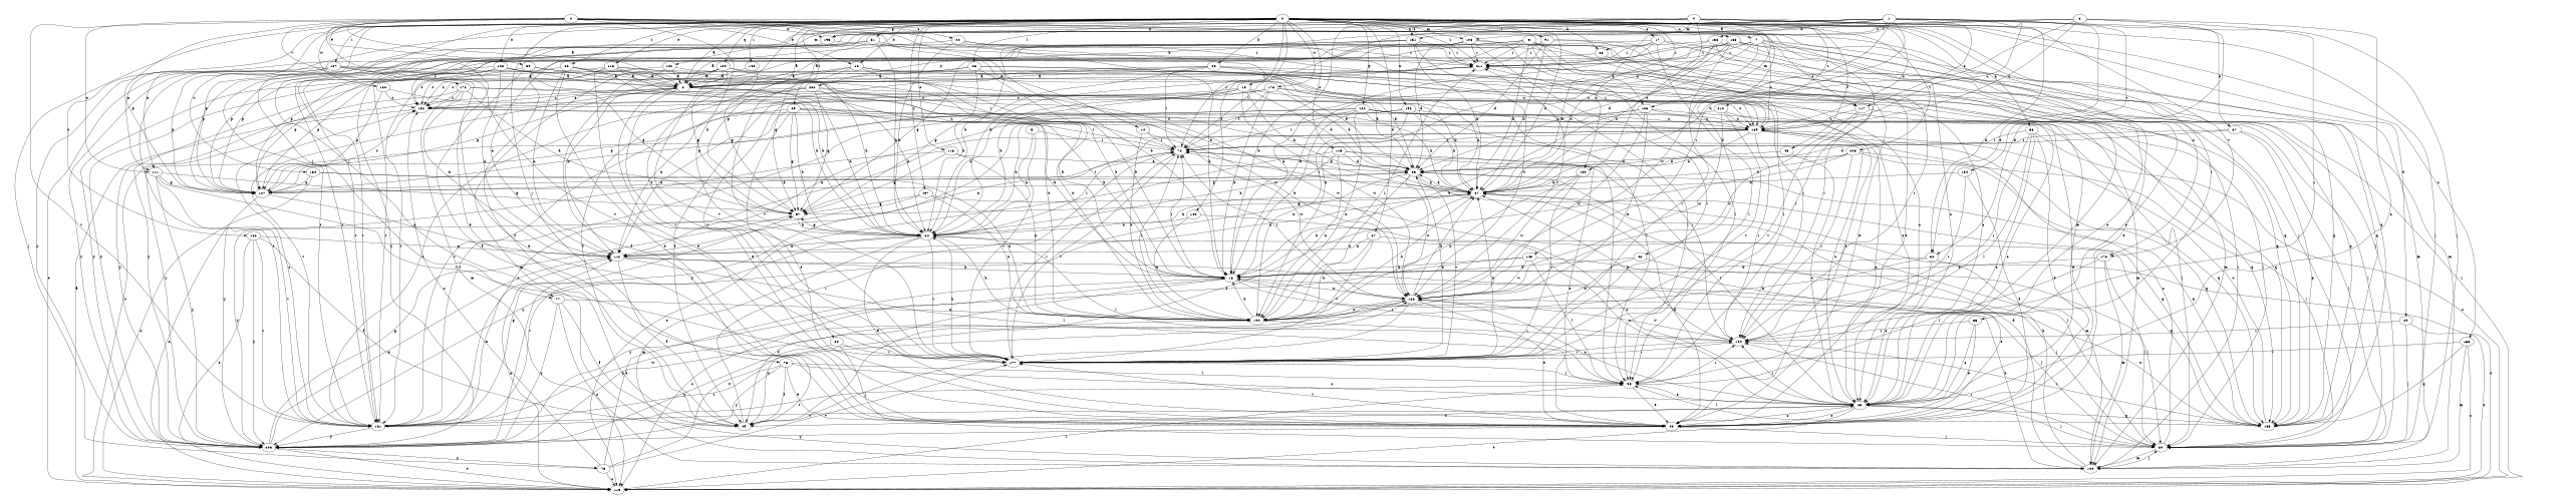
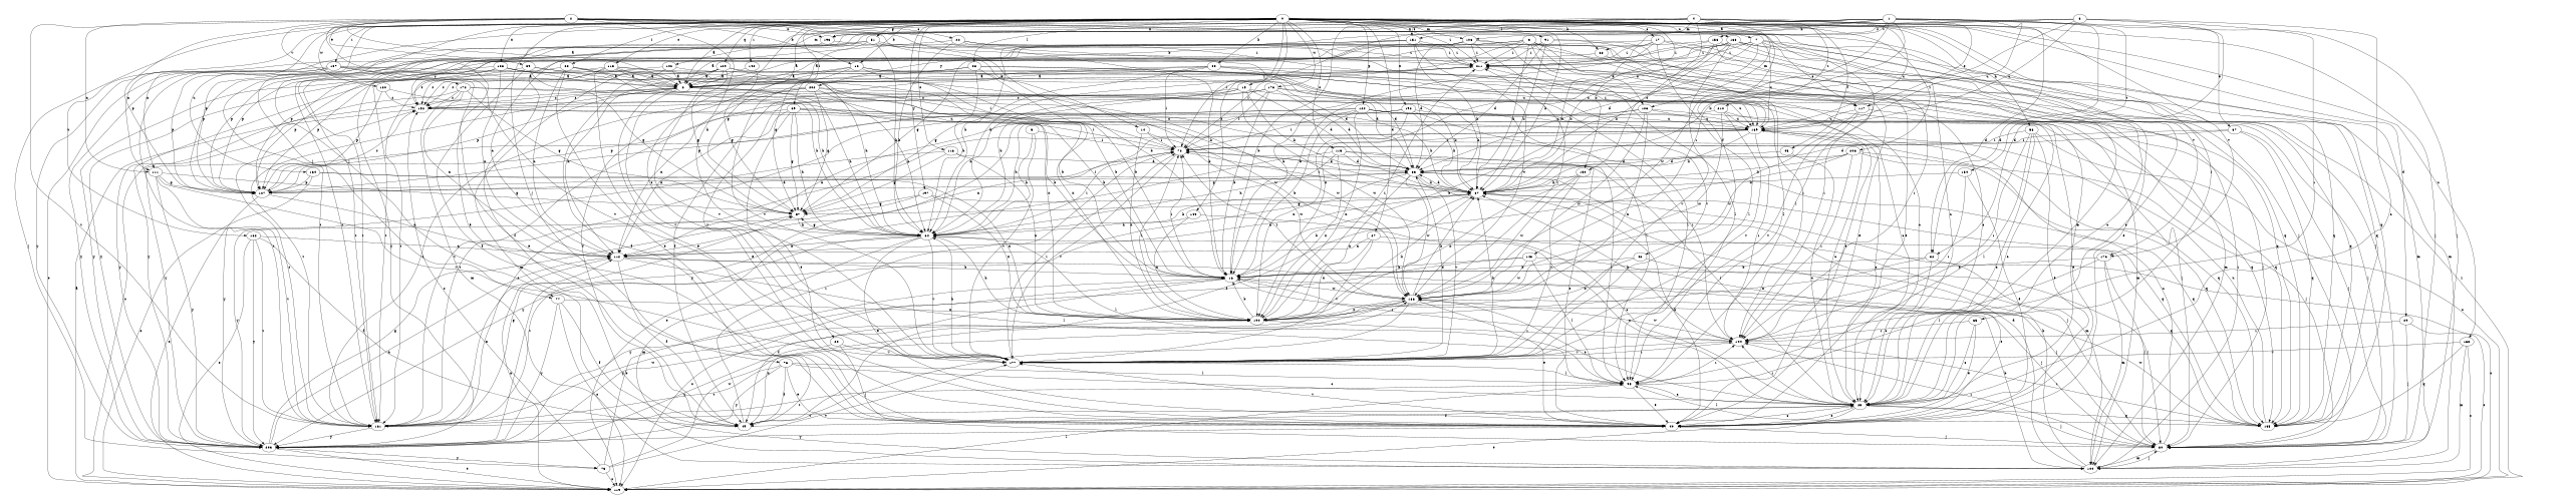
  strict digraph {
    0
    7
    8
    12
    17
    20
    27
    29
    45
    48
    51
    57
    58
    63
    65
    68
    69
    72
    73
    76
    77
    83
    87
    88
    91
    n26 [label=106]
    111
    113
    115
    116
    124
    129
    135
    137
    142
    149
    150
    162
    163
    164
    168
    178
    180
    188
    192
    197
    206
    210
    211
    117
    127
    169
    16
    25
    33
    104
    64
    80
    161
    40
    177
    152
    49
    95
    112
    203
    194
    144
    119
    186
    1
    32
    37
    143
    154
    156
    193
    2
    14
    15
    22
    39
    172
    176
    3
    202
    103
    4
    102
    151
    5
    6
    0 -> 7 [label=a]
    0 -> 8 [label=a]
    0 -> 12 [label=b]
    0 -> 17 [label=c]
    0 -> 20 [label=c]
    0 -> 27 [label=d]
    0 -> 29 [label=d]
    0 -> 45 [label=f]
    0 -> 48 [label=f]
    0 -> 51 [label=g]
    0 -> 57 [label=g]
    0 -> 58 [label=h]
    0 -> 63 [label=h]
    0 -> 65 [label=i]
    0 -> 68 [label=i]
    0 -> 69 [label=i]
    0 -> 72 [label=i]
    0 -> 73 [label=j]
    0 -> 76 [label=j]
    0 -> 77 [label=j]
    0 -> 83 [label=k]
    0 -> 87 [label=k]
    0 -> 88 [label=l]
    0 -> 91 [label=l]
    0 -> n26 [label=m]
    0 -> 111 [label=n]
    0 -> 113 [label=o]
    0 -> 115 [label=o]
    0 -> 116 [label=o]
    0 -> 124 [label=p]
    0 -> 129 [label=q]
    0 -> 135 [label=q]
    0 -> 137 [label=r]
    0 -> 142 [label=r]
    0 -> 149 [label=s]
    0 -> 150 [label=s]
    0 -> 162 [label=u]
    0 -> 163 [label=u]
    0 -> 164 [label=u]
    0 -> 168 [label=u]
    0 -> 178 [label=w]
    0 -> 180 [label=w]
    0 -> 188 [label=x]
    0 -> 192 [label=x]
    0 -> 197 [label=y]
    0 -> 206 [label=z]
    0 -> 210 [label=z]
    0 -> 211 [label=z]
    7 -> 211 [label=z]
    7 -> 117 [label=o]
    7 -> 127 [label=p]
    7 -> 169 [label=u]
    7 -> 16 [label=b]
    7 -> 25 [label=c]
    7 -> 33 [label=d]
    7 -> 104 [label=m]
    8 -> 211 [label=z]
    8 -> 127 [label=p]
    8 -> 16 [label=b]
    8 -> 64 [label=h]
    8 -> 80 [label=j]
    8 -> 161 [label=t]
    8 -> 40 [label=e]
    8 -> 177 [label=v]
    8 -> 152 [label=s]
    12 -> 8 [label=a]
    12 -> 16 [label=b]
    12 -> 25 [label=c]
    12 -> 33 [label=d]
    12 -> 177 [label=v]
    12 -> 49 [label=f]
    17 -> 87 [label=k]
    17 -> 135 [label=q]
    17 -> 211 [label=z]
    17 -> 16 [label=b]
    17 -> 104 [label=m]
    17 -> 95 [label=l]
    17 -> 112 [label=n]
    20 -> 80 [label=j]
    20 -> 177 [label=v]
    20 -> 203 [label=y]
    27 -> 135 [label=q]
    27 -> 177 [label=v]
    27 -> 112 [label=n]
    27 -> 194 [label=x]
    29 -> 80 [label=j]
    29 -> 144 [label=r]
    29 -> 119 [label=o]
    45 -> 25 [label=c]
    45 -> 33 [label=d]
    48 -> 16 [label=b]
    48 -> 80 [label=j]
    48 -> 194 [label=x]
    51 -> 57 [label=g]
    51 -> 211 [label=z]
    51 -> 127 [label=p]
    51 -> 16 [label=b]
    51 -> 64 [label=h]
    51 -> 203 [label=y]
    57 -> 64 [label=h]
    58 -> 72 [label=i]
    58 -> 25 [label=c]
    58 -> 40 [label=e]
    58 -> 95 [label=l]
    58 -> 144 [label=r]
    58 -> 119 [label=o]
    63 -> 57 [label=g]
    63 -> 95 [label=l]
    65 -> 25 [label=c]
    65 -> 40 [label=e]
    65 -> 144 [label=r]
    68 -> 8 [label=a]
    68 -> 33 [label=d]
    68 -> 64 [label=h]
    68 -> 40 [label=e]
    68 -> 112 [label=n]
    68 -> 203 [label=y]
    69 -> 57 [label=g]
    69 -> 72 [label=i]
    69 -> 169 [label=u]
    69 -> 64 [label=h]
    69 -> 80 [label=j]
    69 -> 40 [label=e]
    69 -> 112 [label=n]
    69 -> 203 [label=y]
    72 -> 33 [label=d]
    72 -> 177 [label=v]
    73 -> 16 [label=b]
    73 -> 177 [label=v]
    73 -> 152 [label=s]
    73 -> 119 [label=o]
    73 -> 186 [label=w]
    76 -> 25 [label=c]
    76 -> 161 [label=t]
    76 -> 40 [label=e]
    76 -> 49 [label=f]
    76 -> 95 [label=l]
    76 -> 203 [label=y]
    77 -> 49 [label=f]
    77 -> 203 [label=y]
    77 -> 194 [label=x]
    77 -> 119 [label=o]
    83 -> 8 [label=a]
    83 -> 57 [label=g]
    83 -> 72 [label=i]
    83 -> 135 [label=q]
    83 -> 33 [label=d]
    83 -> 104 [label=m]
    83 -> 49 [label=f]
    87 -> 57 [label=g]
    87 -> 72 [label=i]
    87 -> 16 [label=b]
    87 -> 33 [label=d]
    87 -> 104 [label=m]
    87 -> 112 [label=n]
    88 -> 8 [label=a]
    88 -> 169 [label=u]
    88 -> 64 [label=h]
    88 -> 40 [label=e]
    88 -> 152 [label=s]
    88 -> 194 [label=x]
    91 -> 87 [label=k]
    91 -> 211 [label=z]
    91 -> 25 [label=c]
    91 -> 33 [label=d]
    91 -> 40 [label=e]
    91 -> 49 [label=f]
    n26 -> 211 [label=z]
    n26 -> 127 [label=p]
    n26 -> 25 [label=c]
    n26 -> 33 [label=d]
    n26 -> 161 [label=t]
    n26 -> 177 [label=v]
    n26 -> 95 [label=l]
    111 -> 57 [label=g]
    111 -> 127 [label=p]
    111 -> 161 [label=t]
    111 -> 177 [label=v]
    111 -> 203 [label=y]
    113 -> 8 [label=a]
    113 -> 127 [label=p]
    113 -> 169 [label=u]
    113 -> 16 [label=b]
    113 -> 64 [label=h]
    113 -> 40 [label=e]
    113 -> 152 [label=s]
    115 -> 33 [label=d]
    115 -> 64 [label=h]
    115 -> 40 [label=e]
    115 -> 95 [label=l]
    115 -> 194 [label=x]
    115 -> 119 [label=o]
    116 -> 57 [label=g]
    116 -> 33 [label=d]
    116 -> 203 [label=y]
    116 -> 194 [label=x]
    124 -> 72 [label=i]
    124 -> 87 [label=k]
    124 -> 127 [label=p]
    124 -> 169 [label=u]
    124 -> 16 [label=b]
    124 -> 25 [label=c]
    124 -> 161 [label=t]
    124 -> 40 [label=e]
    124 -> 194 [label=x]
    129 -> 8 [label=a]
    129 -> 57 [label=g]
    129 -> 104 [label=m]
    129 -> 64 [label=h]
    129 -> 177 [label=v]
    129 -> 95 [label=l]
    129 -> 112 [label=n]
    129 -> 203 [label=y]
    135 -> 169 [label=u]
    135 -> 95 [label=l]
    135 -> 144 [label=r]
    135 -> 186 [label=w]
    137 -> 8 [label=a]
    137 -> 72 [label=i]
    137 -> 127 [label=p]
    137 -> 161 [label=t]
    137 -> 40 [label=e]
    137 -> 177 [label=v]
    137 -> 203 [label=y]
    137 -> 119 [label=o]
    142 -> 8 [label=a]
    142 -> 57 [label=g]
    149 -> 25 [label=c]
    149 -> 64 [label=h]
    149 -> 194 [label=x]
    150 -> 87 [label=k]
    150 -> 177 [label=v]
    150 -> 194 [label=x]
    150 -> 186 [label=w]
    162 -> 161 [label=t]
    162 -> 49 [label=f]
    162 -> 112 [label=n]
    162 -> 203 [label=y]
    162 -> 119 [label=o]
    163 -> 135 [label=q]
    163 -> 104 [label=m]
    163 -> 177 [label=v]
    163 -> 119 [label=o]
    164 -> 135 [label=q]
    164 -> 127 [label=p]
    164 -> 194 [label=x]
    164 -> 119 [label=o]
    168 -> 87 [label=k]
    168 -> 135 [label=q]
    168 -> 211 [label=z]
    168 -> 25 [label=c]
    168 -> 161 [label=t]
    168 -> 40 [label=e]
    168 -> 177 [label=v]
    168 -> 194 [label=x]
    178 -> 72 [label=i]
    178 -> 87 [label=k]
    178 -> 16 [label=b]
    178 -> 33 [label=d]
    178 -> 104 [label=m]
    178 -> 161 [label=t]
    178 -> 152 [label=s]
    180 -> 127 [label=p]
    180 -> 16 [label=b]
    180 -> 152 [label=s]
    188 -> 8 [label=a]
    188 -> 127 [label=p]
    188 -> 16 [label=b]
    188 -> 152 [label=s]
    188 -> 112 [label=n]
    188 -> 203 [label=y]
    188 -> 194 [label=x]
    192 -> 87 [label=k]
    192 -> 127 [label=p]
    192 -> 169 [label=u]
    192 -> 112 [label=n]
    192 -> 194 [label=x]
    192 -> 144 [label=r]
    197 -> 57 [label=g]
    197 -> 80 [label=j]
    197 -> 203 [label=y]
    197 -> 194 [label=x]
    206 -> 87 [label=k]
    206 -> 135 [label=q]
    206 -> 33 [label=d]
    206 -> 80 [label=j]
    206 -> 49 [label=f]
    206 -> 144 [label=r]
    210 -> 135 [label=q]
    210 -> 169 [label=u]
    210 -> 16 [label=b]
    210 -> 177 [label=v]
    210 -> 186 [label=w]
    211 -> 8 [label=a]
    211 -> 64 [label=h]
    117 -> 135 [label=q]
    117 -> 169 [label=u]
    117 -> 177 [label=v]
    117 -> 186 [label=w]
    127 -> 72 [label=i]
    127 -> 33 [label=d]
    127 -> 152 [label=s]
    127 -> 112 [label=n]
    127 -> 119 [label=o]
    169 -> 72 [label=i]
    169 -> 87 [label=k]
    169 -> 135 [label=q]
    169 -> 211 [label=z]
    169 -> 25 [label=c]
    169 -> 161 [label=t]
    169 -> 112 [label=n]
    169 -> 144 [label=r]
    16 -> 72 [label=i]
    16 -> 80 [label=j]
    16 -> 49 [label=f]
    16 -> 144 [label=r]
    16 -> 119 [label=o]
    16 -> 186 [label=w]
    25 -> 72 [label=i]
    25 -> 135 [label=q]
    25 -> 80 [label=j]
    25 -> 161 [label=t]
    25 -> 40 [label=e]
    25 -> 49 [label=f]
    25 -> 144 [label=r]
    25 -> 119 [label=o]
    33 -> 87 [label=k]
    33 -> 135 [label=q]
    33 -> 127 [label=p]
    33 -> 177 [label=v]
    33 -> 203 [label=y]
    33 -> 194 [label=x]
    33 -> 186 [label=w]
    104 -> 87 [label=k]
    104 -> 211 [label=z]
    104 -> 16 [label=b]
    104 -> 33 [label=d]
    104 -> 80 [label=j]
    64 -> 57 [label=g]
    64 -> 72 [label=i]
    64 -> 87 [label=k]
    64 -> 25 [label=c]
    64 -> 104 [label=m]
    64 -> 161 [label=t]
    64 -> 40 [label=e]
    64 -> 177 [label=v]
    64 -> 95 [label=l]
    64 -> 112 [label=n]
    80 -> 169 [label=u]
    80 -> 104 [label=m]
    80 -> 144 [label=r]
    161 -> 57 [label=g]
    161 -> 152 [label=s]
    161 -> 112 [label=n]
    161 -> 203 [label=y]
    161 -> 186 [label=w]
    40 -> 87 [label=k]
    40 -> 25 [label=c]
    40 -> 80 [label=j]
    40 -> 177 [label=v]
    40 -> 203 [label=y]
    177 -> 72 [label=i]
    177 -> 87 [label=k]
    177 -> 33 [label=d]
    177 -> 64 [label=h]
    177 -> 95 [label=l]
    177 -> 144 [label=r]
    152 -> 169 [label=u]
    152 -> 25 [label=c]
    152 -> 119 [label=o]
    49 -> 72 [label=i]
    49 -> 194 [label=x]
    95 -> 25 [label=c]
    95 -> 161 [label=t]
    95 -> 40 [label=e]
    95 -> 144 [label=r]
    112 -> 16 [label=b]
    112 -> 80 [label=j]
    112 -> 49 [label=f]
    112 -> 95 [label=l]
    203 -> 57 [label=g]
    203 -> 73 [label=y]
    203 -> 112 [label=n]
    203 -> 119 [label=o]
    194 -> 72 [label=i]
    194 -> 87 [label=k]
    194 -> 211 [label=z]
    194 -> 16 [label=b]
    194 -> 64 [label=h]
    194 -> 144 [label=r]
    144 -> 87 [label=k]
    144 -> 177 [label=v]
    144 -> 186 [label=w]
    119 -> 8 [label=a]
    119 -> 211 [label=z]
    119 -> 95 [label=l]
    119 -> 112 [label=n]
    186 -> 72 [label=i]
    186 -> 87 [label=k]
    186 -> 211 [label=z]
    186 -> 25 [label=c]
    186 -> 40 [label=e]
    186 -> 49 [label=f]
    186 -> 203 [label=y]
    186 -> 194 [label=x]
    1 -> 63 [label=h]
    1 -> 77 [label=j]
    1 -> 117 [label=o]
    1 -> 127 [label=p]
    1 -> 169 [label=u]
    1 -> 64 [label=h]
    1 -> 80 [label=j]
    1 -> 161 [label=t]
    1 -> 186 [label=w]
    1 -> 32 [label=d]
    1 -> 37 [label=e]
    1 -> 143 [label=r]
    1 -> 154 [label=t]
    1 -> 156 [label=t]
    1 -> 193 [label=x]
    32 -> 16 [label=b]
    32 -> 25 [label=c]
    32 -> 194 [label=x]
    32 -> 119 [label=o]
    37 -> 72 [label=i]
    37 -> 135 [label=q]
    37 -> 33 [label=d]
    37 -> 80 [label=j]
    143 -> 16 [label=b]
    143 -> 40 [label=e]
    143 -> 95 [label=l]
    143 -> 203 [label=y]
    143 -> 186 [label=w]
    154 -> 87 [label=k]
    154 -> 40 [label=e]
    154 -> 144 [label=r]
    156 -> 8 [label=a]
    156 -> 87 [label=k]
    156 -> 135 [label=q]
    156 -> 211 [label=z]
    156 -> 144 [label=r]
    193 -> 211 [label=z]
    193 -> 152 [label=s]
    2 -> 8 [label=a]
    2 -> 12 [label=b]
    2 -> 111 [label=n]
    2 -> 127 [label=p]
    2 -> 16 [label=b]
    2 -> 25 [label=c]
    2 -> 64 [label=h]
    2 -> 80 [label=j]
    2 -> 161 [label=t]
    2 -> 40 [label=e]
    2 -> 95 [label=l]
    2 -> 193 [label=x]
    2 -> 14 [label=b]
    2 -> 15 [label=b]
    2 -> 22 [label=c]
    2 -> 39 [label=e]
    2 -> 172 [label=v]
-   2 -> 176 [label=u]
+   2 -> 176 [label=v]
    14 -> 72 [label=i]
    14 -> 194 [label=x]
    14 -> 186 [label=w]
    15 -> 87 [label=k]
    15 -> 169 [label=u]
    15 -> 33 [label=d]
    15 -> 64 [label=h]
    15 -> 177 [label=v]
    15 -> 152 [label=s]
    15 -> 186 [label=w]
    22 -> 8 [label=a]
    22 -> 211 [label=z]
    22 -> 25 [label=c]
    22 -> 64 [label=h]
    22 -> 144 [label=r]
    39 -> 8 [label=a]
    39 -> 57 [label=g]
    39 -> 152 [label=s]
    39 -> 49 [label=f]
    39 -> 186 [label=w]
-   172 -> 57 [label=d]
+   172 -> 57 [label=g]
    172 -> 87 [label=k]
    172 -> 104 [label=m]
    172 -> 152 [label=s]
    172 -> 95 [label=l]
    172 -> 112 [label=n]
    172 -> 203 [label=y]
    176 -> 16 [label=b]
    176 -> 104 [label=m]
    176 -> 80 [label=j]
    176 -> 95 [label=l]
    3 -> 72 [label=i]
    3 -> 87 [label=k]
    3 -> 211 [label=z]
    3 -> 117 [label=o]
    3 -> 25 [label=c]
    3 -> 40 [label=e]
    3 -> 203 [label=y]
    3 -> 144 [label=r]
    3 -> 202 [label=y]
    3 -> 103 [label=d]
    202 -> 57 [label=g]
    202 -> 87 [label=k]
    202 -> 64 [label=h]
    202 -> 161 [label=t]
    202 -> 152 [label=s]
    202 -> 112 [label=n]
    202 -> 186 [label=w]
    103 -> 169 [label=u]
    103 -> 64 [label=h]
    103 -> 80 [label=j]
    103 -> 203 [label=y]
    103 -> 194 [label=x]
    103 -> 186 [label=w]
    4 -> n26 [label=m]
    4 -> 111 [label=n]
    4 -> 150 [label=s]
    4 -> 169 [label=u]
    4 -> 16 [label=b]
    4 -> 80 [label=j]
    4 -> 32 [label=d]
    4 -> 193 [label=x]
    4 -> 176 [label=v]
    4 -> 103 [label=m]
    4 -> 102 [label=m]
    4 -> 151 [label=s]
    102 -> 8 [label=a]
    102 -> 135 [label=q]
    102 -> 161 [label=t]
    102 -> 49 [label=f]
    151 -> 8 [label=a]
    151 -> 87 [label=k]
    151 -> 211 [label=z]
    151 -> 127 [label=p]
    151 -> 80 [label=j]
    151 -> 161 [label=t]
    151 -> 186 [label=w]
    5 -> 72 [label=i]
    5 -> 64 [label=h]
    5 -> 177 [label=v]
    6 -> 87 [label=k]
    6 -> 169 [label=u]
    6 -> 25 [label=c]
    6 -> 64 [label=h]
    6 -> 161 [label=t]
    6 -> 144 [label=r]
    6 -> 32 [label=d]
    6 -> 151 [label=s]
  }
